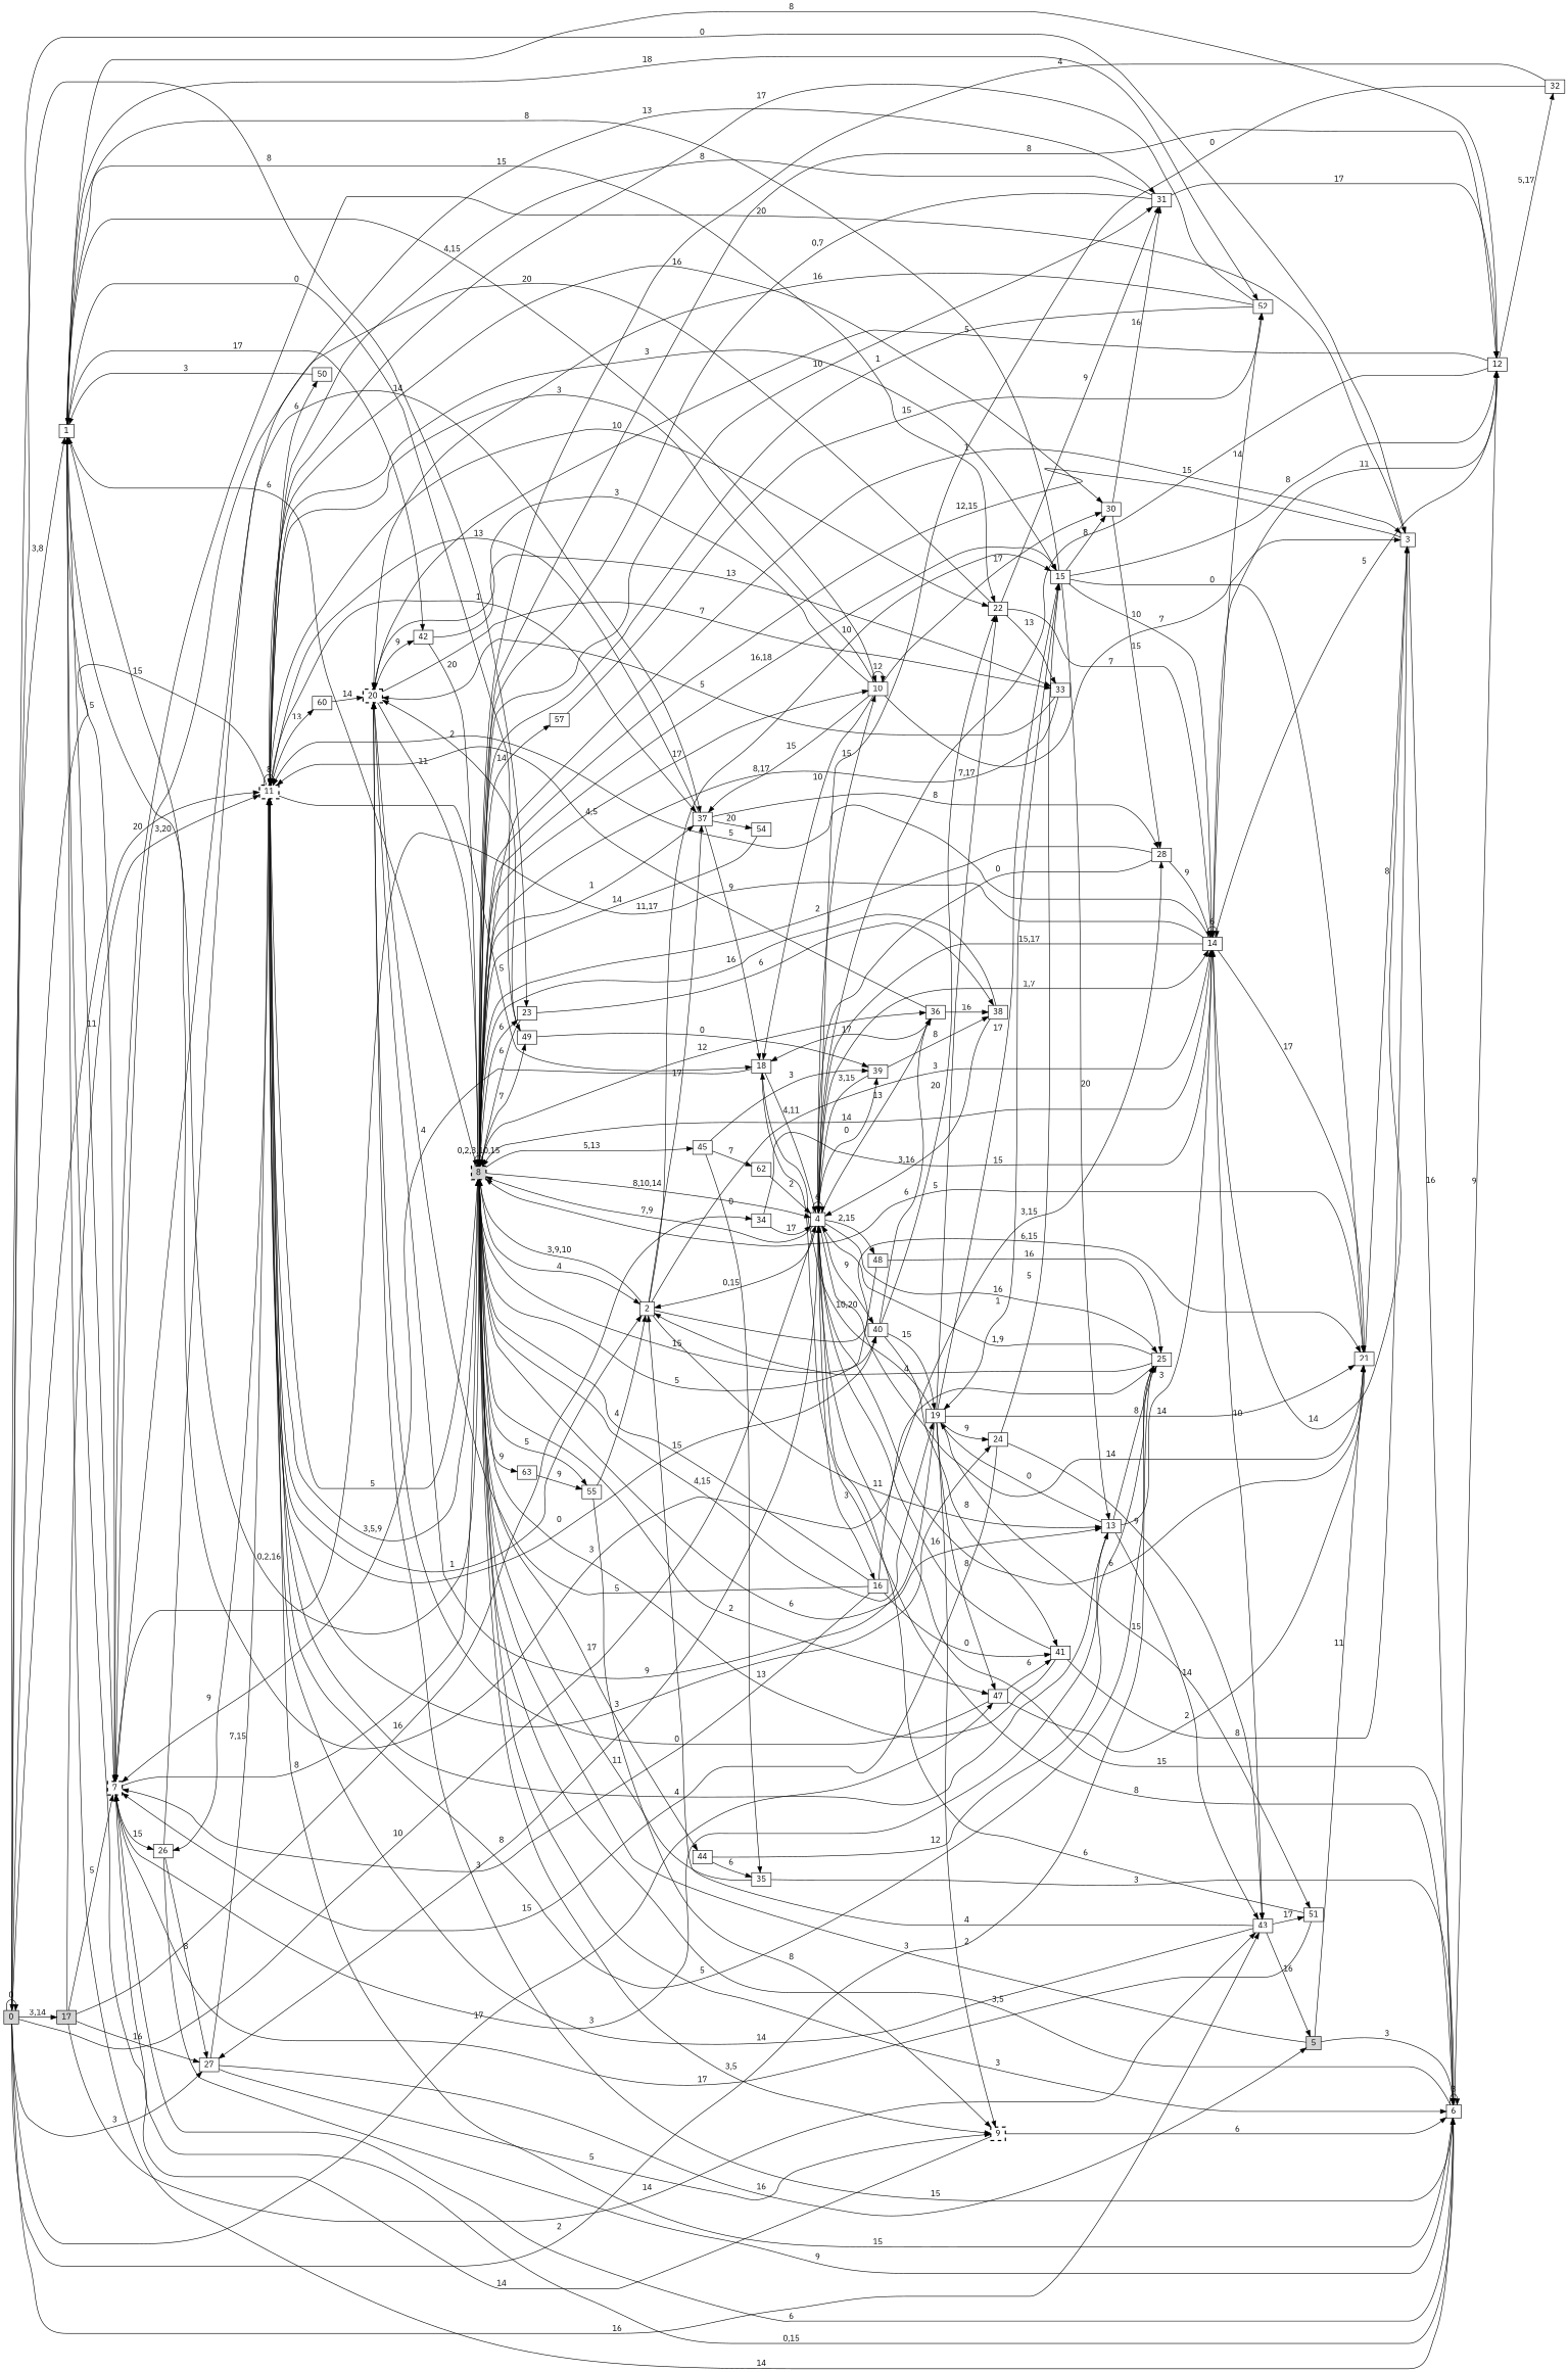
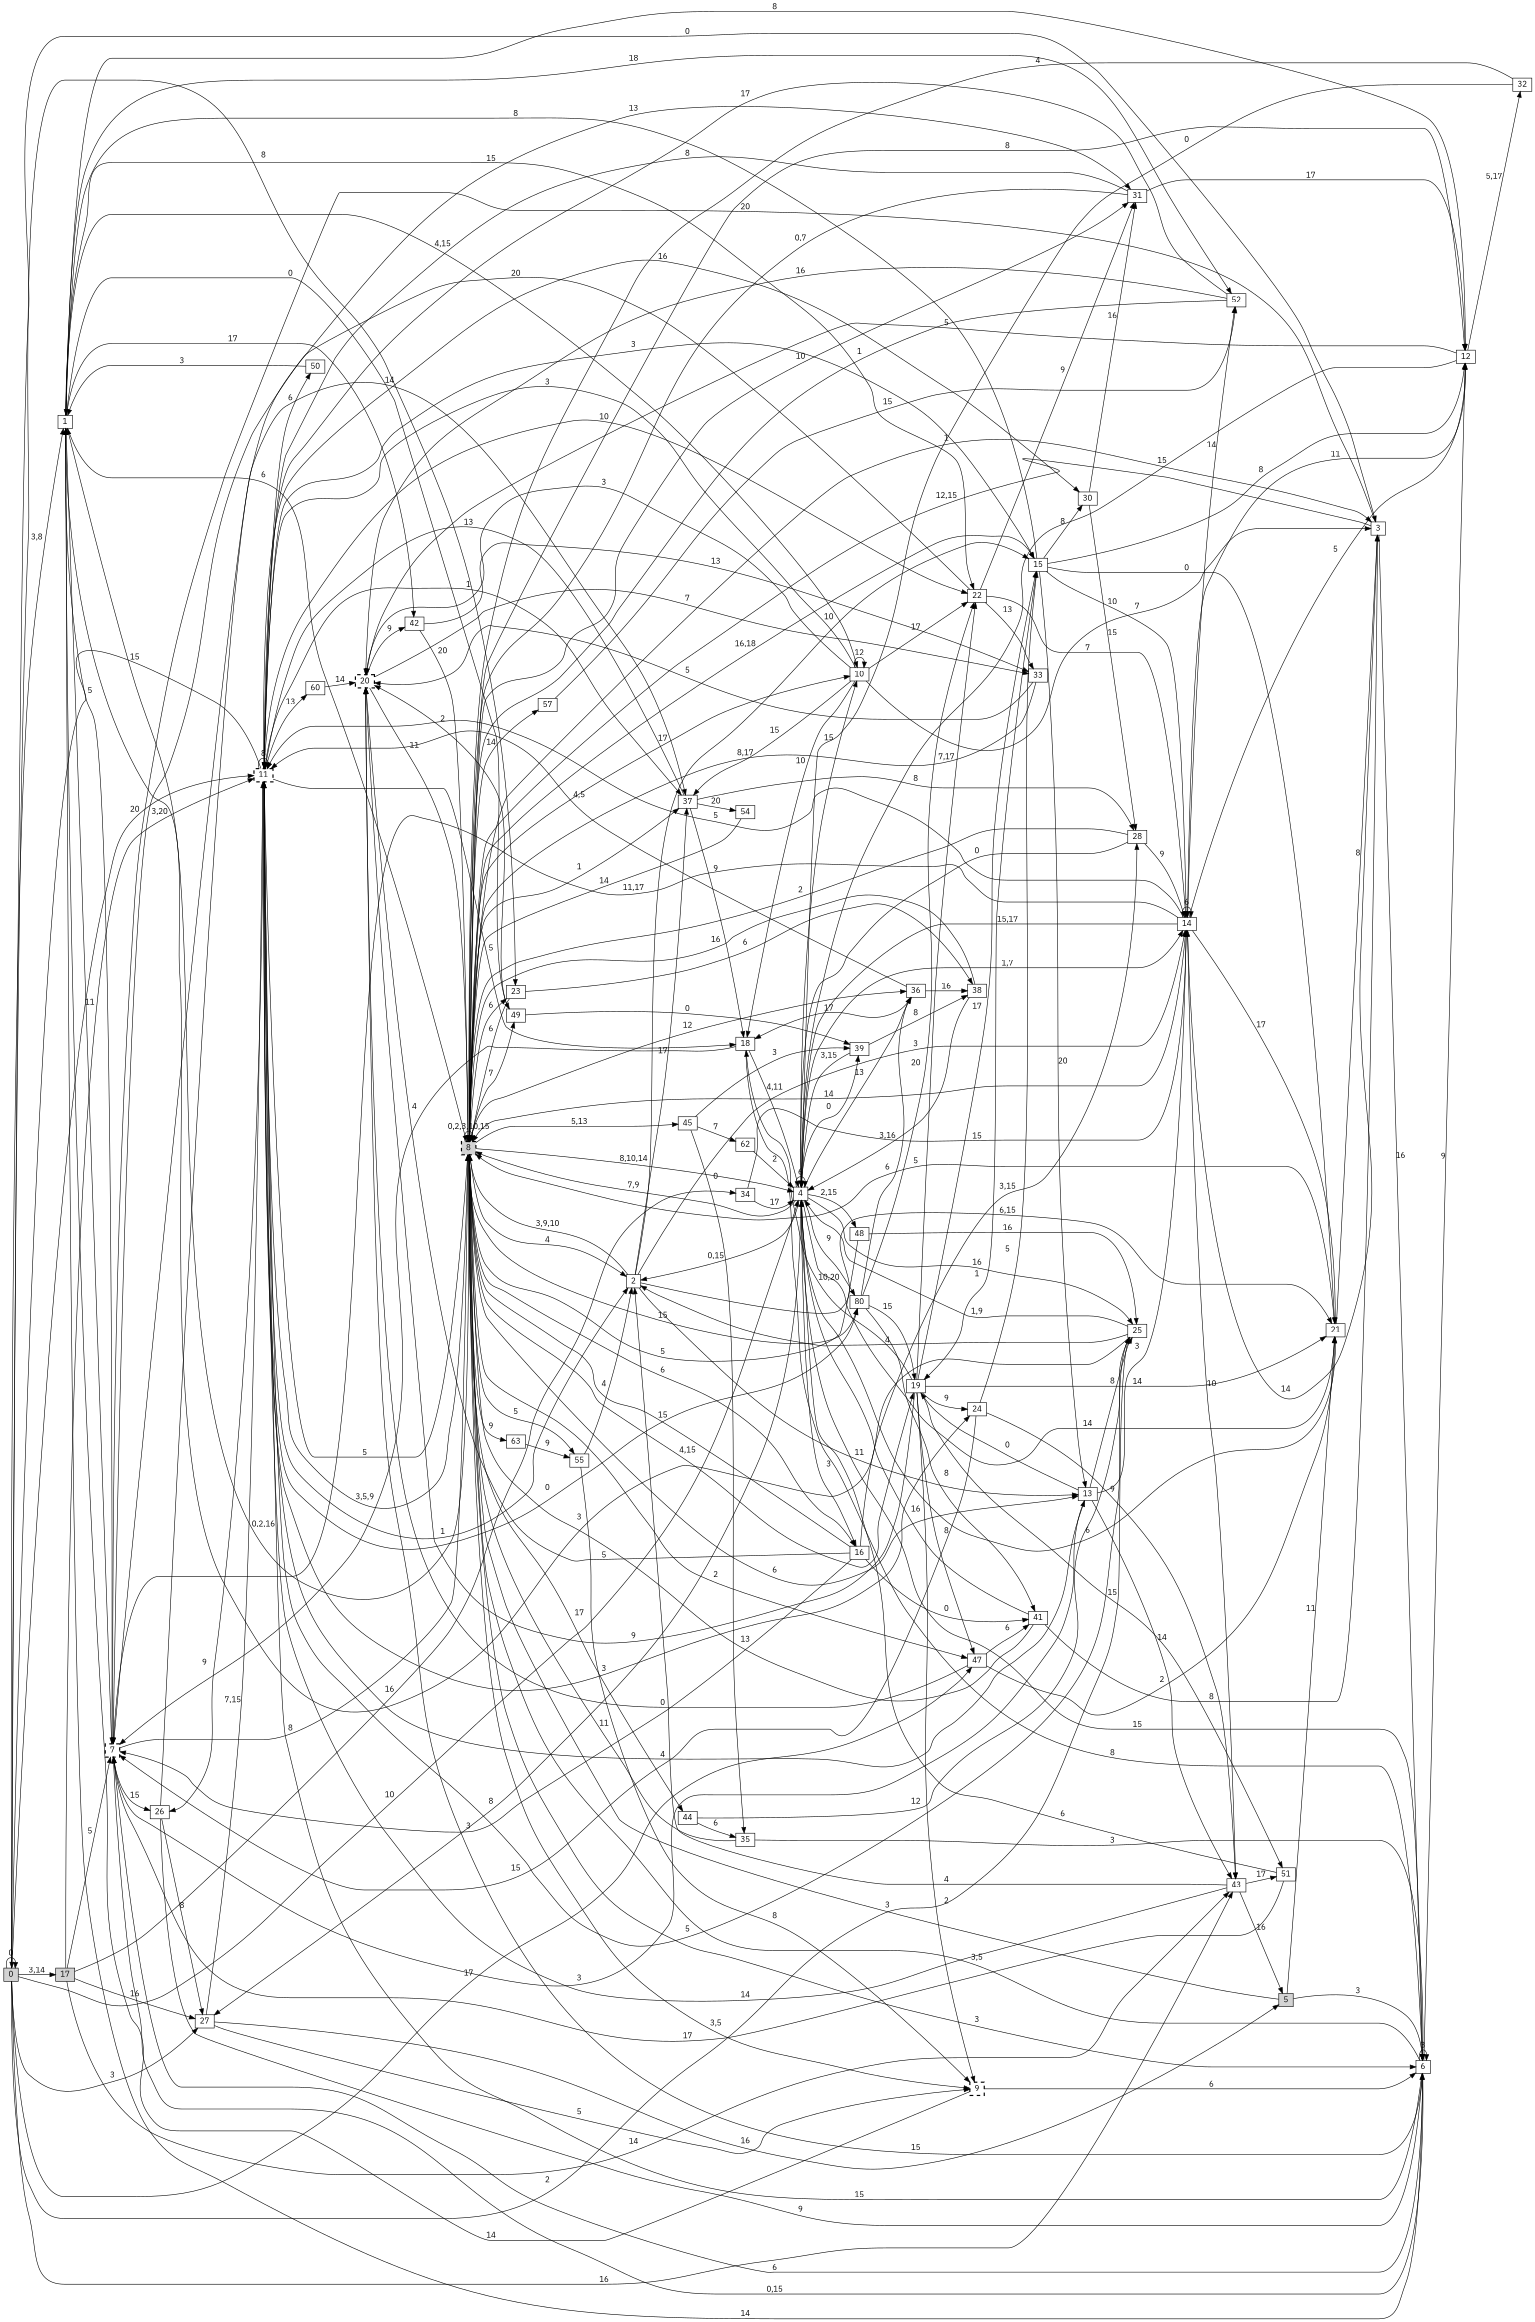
  digraph {
    fontname="IBM Plex Sans"
    rankdir=LR
    node [fontname="IBM Plex Sans" shape=box]
    edge [fontname="IBM Plex Sans"]
    n1 [height=0.1 label=0 style=filled width=0.1]
    n2 [height=0.1 label=1 width=0.1]
    n3 [height=0.1 label=3 width=0.1]
    n4 [height=0.1 label=4 width=0.1]
    n5 [height=0.1 label=11 style="bold,dashed" width=0.1]
    n6 [height=0.1 label=17 style=filled width=0.1]
    n7 [height=0.1 label=23 width=0.1]
    n8 [height=0.1 label=25 width=0.1]
    n9 [height=0.1 label=27 width=0.1]
    n10 [height=0.1 label=43 width=0.1]
    n11 [height=0.1 label=47 width=0.1]
    n12 [height=0.1 label=7 style="bold,dashed" width=0.1]
    n13 [height=0.1 label=8 style="filled,bold,dashed" width=0.1]
    n14 [height=0.1 label=10 width=0.1]
    n15 [height=0.1 label=12 width=0.1]
    n16 [height=0.1 label=22 width=0.1]
    n17 [height=0.1 label=42 width=0.1]
    n18 [height=0.1 label=49 width=0.1]
    n19 [height=0.1 label=52 width=0.1]
    n20 [height=0.1 label=14 width=0.1]
    n21 [height=0.1 label=6 width=0.1]
    n22 [height=0.1 label=2 width=0.1]
    n23 [height=0.1 label=21 width=0.1]
    n24 [height=0.1 label=16 width=0.1]
    n25 [height=0.1 label=36 width=0.1]
    n26 [height=0.1 label=39 width=0.1]
-   n27 [height=0.1 label=40 width=0.1]
+   n27 [height=0.1 label=80 width=0.1]
    n28 [height=0.1 label=48 width=0.1]
    n29 [height=0.1 label=13 width=0.1]
    n30 [height=0.1 label=15 width=0.1]
    n31 [height=0.1 label=37 width=0.1]
    n32 [height=0.1 label=26 width=0.1]
    n33 [height=0.1 label=18 width=0.1]
    n34 [height=0.1 label=24 width=0.1]
    n35 [height=0.1 label=30 width=0.1]
    n36 [height=0.1 label=50 width=0.1]
    n37 [height=0.1 label=60 width=0.1]
    n38 [height=0.1 label=34 width=0.1]
    n39 [height=0.1 label=38 width=0.1]
    n40 [height=0.1 label=9 style="bold,dashed" width=0.1]
    n41 [height=0.1 label=5 style=filled width=0.1]
    n42 [height=0.1 label=51 width=0.1]
    n43 [height=0.1 label=20 style="bold,dashed" width=0.1]
    n44 [height=0.1 label=41 width=0.1]
    n45 [height=0.1 label=19 width=0.1]
    n46 [height=0.1 label=31 width=0.1]
    n47 [height=0.1 label=44 width=0.1]
    n48 [height=0.1 label=45 width=0.1]
    n49 [height=0.1 label=55 width=0.1]
    n50 [height=0.1 label=57 width=0.1]
    n51 [height=0.1 label=63 width=0.1]
    n52 [height=0.1 label=32 width=0.1]
    n53 [height=0.1 label=33 width=0.1]
    n54 [height=0.1 label=28 width=0.1]
    n55 [height=0.1 label=54 width=0.1]
    n56 [height=0.1 label=35 width=0.1]
    n57 [height=0.1 label=62 width=0.1]
    n1 -> n1 [label=0]
    n1 -> n2 [label="3,8"]
    n1 -> n3 [label=0]
    n1 -> n4 [label=10]
    n1 -> n5 [label=20]
    n1 -> n6 [label="3,14"]
    n1 -> n7 [label=8]
    n1 -> n8 [label=2]
    n1 -> n9 [label=3]
    n1 -> n10 [label=16]
    n1 -> n11 [label=17]
    n2 -> n12 [label=5]
    n2 -> n13 [label=6]
    n2 -> n14 [label="4,15"]
    n2 -> n15 [label=8]
    n2 -> n16 [label=15]
    n2 -> n17 [label=17]
    n2 -> n18 [label=0]
    n2 -> n19 [label=18]
    n3 -> n12 [label=20]
    n3 -> n13 [label="12,15"]
    n3 -> n20 [label=14]
    n3 -> n21 [label=16]
    n4 -> n4 [label=6]
    n4 -> n8 [label=16]
    n4 -> n9 [label=8]
    n4 -> n13 [label="7,9"]
    n4 -> n14 [label=15]
    n4 -> n20 [label="1,7"]
    n4 -> n21 [label=15]
    n4 -> n22 [label="0,15"]
    n4 -> n23 [label=14]
    n4 -> n24 [label=3]
    n4 -> n25 [label=13]
    n4 -> n26 [label=0]
    n4 -> n27 [label=9]
    n4 -> n28 [label="2,15"]
    n5 -> n1 [label=15]
    n5 -> n5 [label=8]
    n5 -> n13 [label=5]
    n5 -> n16 [label=10]
    n5 -> n22 [label=1]
    n5 -> n27 [label=0]
    n5 -> n29 [label=4]
    n5 -> n30 [label=3]
    n5 -> n31 [label=1]
    n5 -> n32 [label=9]
    n5 -> n33 [label=5]
    n5 -> n34 [label=3]
    n5 -> n35 [label=16]
    n5 -> n36 [label=6]
    n5 -> n37 [label=13]
    n6 -> n5 [label="3,20"]
    n6 -> n9 [label=16]
    n6 -> n10 [label=14]
    n6 -> n12 [label=5]
    n6 -> n38 [label=16]
    n7 -> n13 [label=6]
    n7 -> n39 [label=6]
    n8 -> n2 [label=3]
    n8 -> n4 [label="1,9"]
    n8 -> n5 [label=5]
    n8 -> n22 [label=4]
    n9 -> n5 [label="7,15"]
    n9 -> n40 [label=5]
    n9 -> n41 [label=16]
    n10 -> n5 [label=14]
    n10 -> n22 [label=4]
    n10 -> n41 [label=16]
    n10 -> n42 [label=17]
    n11 -> n23 [label=2]
    n11 -> n43 [label=0]
    n11 -> n44 [label=6]
    n12 -> n2 [label=11]
    n12 -> n13 [label=8]
    n12 -> n21 [label=6]
    n12 -> n31 [label=14]
    n12 -> n32 [label=15]
    n13 -> n2 [label="0,2,16"]
    n13 -> n3 [label=1]
    n13 -> n4 [label="8,10,14"]
    n13 -> n5 [label="3,5,9"]
    n13 -> n7 [label=6]
    n13 -> n11 [label=2]
    n13 -> n13 [label="0,2,3,10,15"]
    n13 -> n14 [label=17]
    n13 -> n15 [label=8]
    n13 -> n18 [label=7]
    n13 -> n21 [label=3]
    n13 -> n22 [label=4]
+   n13 -> n24 [label=6]
    n13 -> n25 [label=12]
    n13 -> n27 [label=15]
    n13 -> n29 [label=6]
    n13 -> n30 [label="16,18"]
    n13 -> n31 [label=1]
    n13 -> n40 [label="3,5"]
    n13 -> n45 [label="4,15"]
    n13 -> n46 [label=10]
    n13 -> n47 [label=17]
    n13 -> n48 [label="5,13"]
    n13 -> n49 [label=5]
    n13 -> n50 [label=14]
    n13 -> n51 [label=9]
    n14 -> n3 [label=7]
    n14 -> n5 [label=3]
    n14 -> n14 [label=12]
-   n14 -> n35 [label=17]
+   n14 -> n16 [label=17]
    n14 -> n31 [label=15]
    n14 -> n33 [label=10]
    n14 -> n43 [label=3]
    n15 -> n4 [label=15]
    n15 -> n20 [label=11]
    n15 -> n43 [label=5]
    n15 -> n52 [label="5,17"]
    n16 -> n12 [label=20]
    n16 -> n20 [label=7]
    n16 -> n46 [label=9]
    n16 -> n53 [label=13]
    n17 -> n13 [label=20]
    n17 -> n53 [label=13]
    n18 -> n26 [label=0]
    n18 -> n43 [label=2]
    n19 -> n5 [label=17]
    n19 -> n13 [label=1]
    n19 -> n43 [label=16]
    n20 -> n4 [label="15,17"]
    n20 -> n5 [label=5]
    n20 -> n10 [label=10]
    n20 -> n12 [label="11,17"]
    n20 -> n13 [label=14]
    n20 -> n15 [label=5]
    n20 -> n19 [label=14]
    n20 -> n20 [label=6]
    n20 -> n23 [label=17]
    n21 -> n2 [label=14]
    n21 -> n5 [label=15]
    n21 -> n12 [label="0,15"]
    n21 -> n13 [label="3,5"]
    n21 -> n15 [label=9]
    n21 -> n21 [label=3]
    n21 -> n43 [label=15]
    n22 -> n13 [label="3,9,10"]
    n22 -> n20 [label=3]
    n22 -> n23 [label="6,15"]
    n22 -> n29 [label=11]
    n22 -> n30 [label=10]
    n22 -> n31 [label=17]
    n23 -> n3 [label=8]
    n23 -> n4 [label=6]
    n23 -> n13 [label=5]
    n24 -> n12 [label=3]
    n24 -> n13 [label=15]
    n24 -> n43 [label=5]
    n24 -> n44 [label=0]
    n24 -> n54 [label="3,15"]
    n25 -> n5 [label="4,5"]
    n25 -> n33 [label=17]
    n25 -> n39 [label=16]
    n26 -> n4 [label="3,15"]
    n26 -> n39 [label=8]
    n27 -> n16 [label=20]
    n27 -> n25 [label=6]
    n27 -> n44 [label=8]
    n27 -> n45 [label=15]
    n28 -> n8 [label=16]
    n28 -> n13 [label=5]
    n29 -> n8 [label=8]
    n29 -> n10 [label=14]
    n29 -> n12 [label=3]
    n29 -> n20 [label=3]
    n29 -> n45 [label=0]
    n30 -> n2 [label=8]
    n30 -> n15 [label=8]
    n30 -> n20 [label=10]
    n30 -> n23 [label=0]
    n30 -> n29 [label=20]
    n30 -> n35 [label=8]
    n30 -> n45 [label=1]
    n31 -> n5 [label=13]
    n31 -> n33 [label=9]
    n31 -> n54 [label=8]
    n31 -> n55 [label=20]
    n32 -> n9 [label=8]
    n32 -> n21 [label=9]
    n32 -> n46 [label=13]
    n33 -> n4 [label="4,11"]
    n33 -> n12 [label=4]
    n33 -> n21 [label=8]
    n34 -> n10 [label=9]
    n34 -> n12 [label=15]
    n34 -> n30 [label=5]
    n35 -> n46 [label=16]
    n35 -> n54 [label=15]
    n36 -> n2 [label=3]
    n37 -> n43 [label=14]
    n38 -> n4 [label=17]
    n38 -> n20 [label=15]
    n39 -> n4 [label="3,16"]
    n39 -> n13 [label=16]
    n40 -> n2 [label=14]
    n40 -> n21 [label=6]
    n41 -> n13 [label=3]
    n41 -> n21 [label=3]
    n41 -> n23 [label=11]
    n42 -> n4 [label=6]
    n42 -> n12 [label=17]
    n43 -> n13 [label=11]
    n43 -> n17 [label=9]
    n43 -> n53 [label=7]
    n44 -> n3 [label=8]
    n44 -> n4 [label=16]
    n44 -> n13 [label=13]
    n45 -> n11 [label=8]
    n45 -> n16 [label="7,17"]
    n45 -> n23 [label=14]
    n45 -> n30 [label=17]
    n45 -> n33 [label="10,20"]
    n45 -> n34 [label=9]
    n45 -> n40 [label=2]
    n45 -> n42 [label=15]
    n45 -> n43 [label=9]
    n46 -> n5 [label=8]
    n46 -> n13 [label="0,7"]
    n46 -> n15 [label=17]
    n47 -> n8 [label=12]
    n47 -> n56 [label=6]
    n48 -> n26 [label=3]
    n48 -> n56 [label=0]
    n48 -> n57 [label=7]
    n49 -> n22 [label=4]
    n49 -> n40 [label=8]
    n50 -> n19 [label=15]
    n51 -> n49 [label=9]
    n52 -> n4 [label=0]
    n52 -> n13 [label=4]
    n53 -> n13 [label="8,17"]
    n53 -> n43 [label=5]
    n54 -> n4 [label=0]
    n54 -> n13 [label=2]
    n54 -> n20 [label=9]
    n55 -> n13 [label=14]
    n56 -> n13 [label=11]
    n56 -> n21 [label=3]
    n57 -> n4 [label=2]
  }
